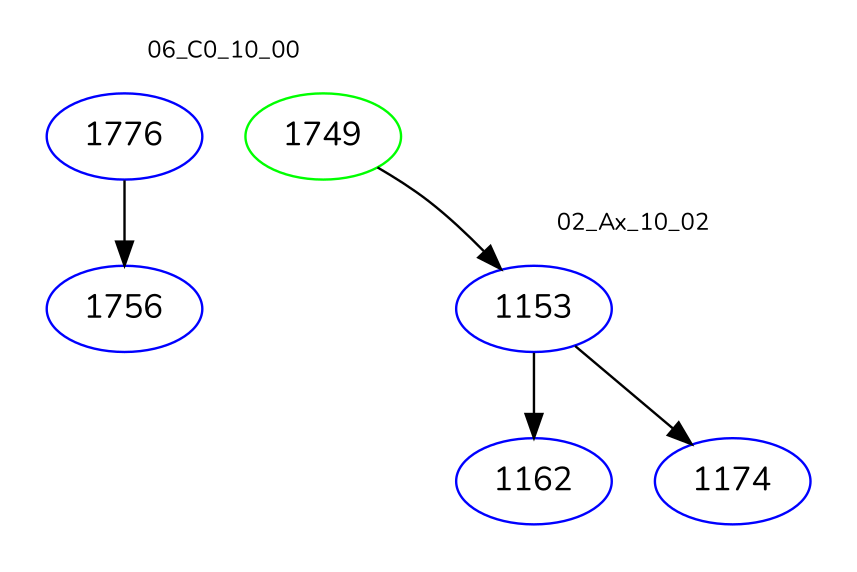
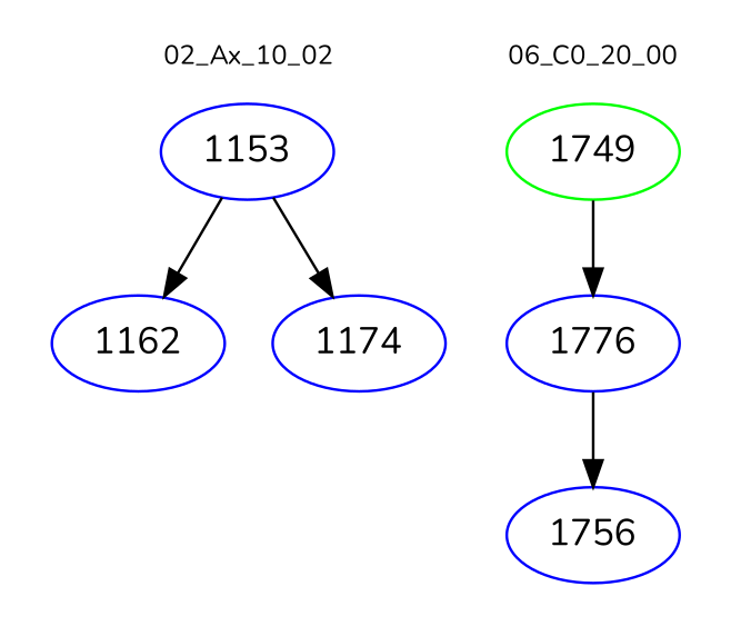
  digraph {
    fontname=Nunito
    node [color=blue fontname=Nunito]
    edge [color=black fontname=Nunito]
    n1 [label=1153]
    n2 [label=1162]
    n3 [label=1174]
    n4 [color=green label=1749]
    n5 [label=1756]
    n6 [label=1776]
    subgraph cluster_1 {
      color=white
      fontsize=10
      label="02_Ax_10_02"
      n1
      n2
      n3
    }
    subgraph cluster_2 {
      color=white
      fontsize=10
-     label="06_C0_10_00"
+     label="06_C0_20_00"
      n4
      n5
      n6
    }
    n1 -> n2
    n1 -> n3
-   n4 -> n1
+   n4 -> n6
    n6 -> n5
  }
